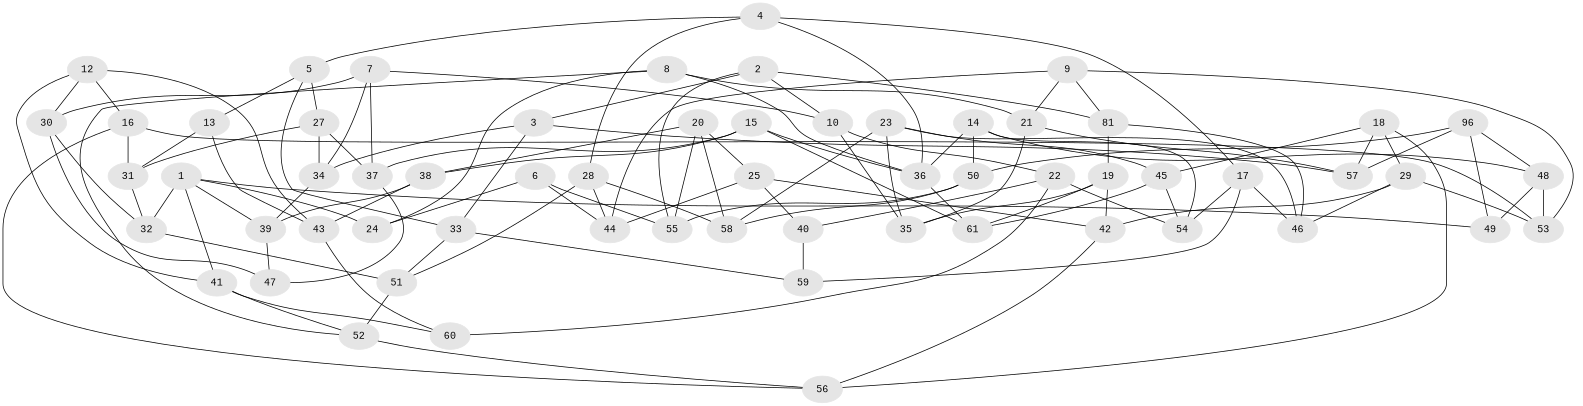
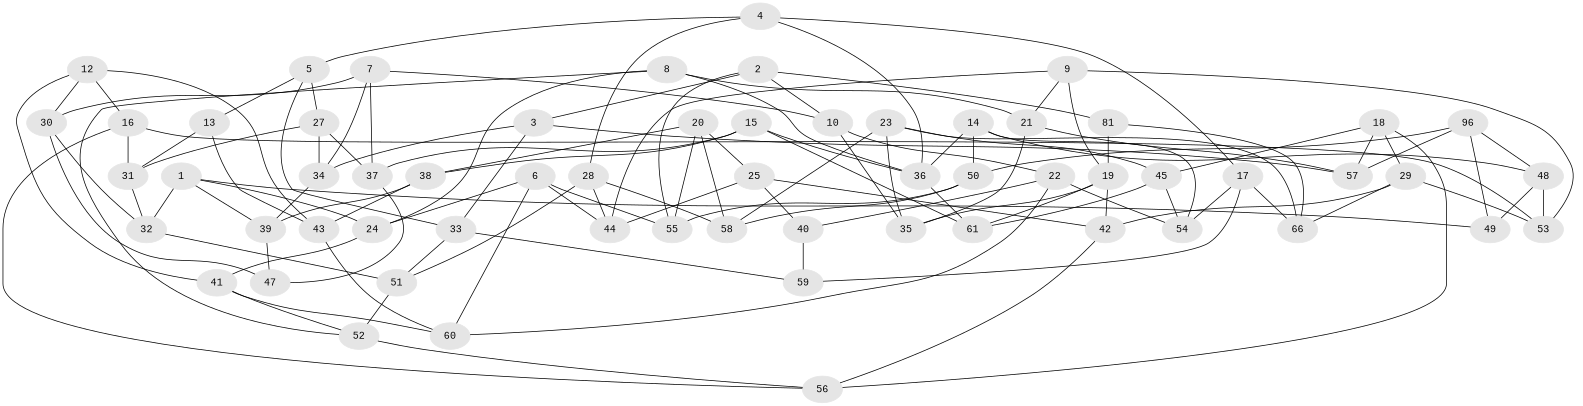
  graph {
    fontname="Liberation Mono"
    node [color=gray90 fontname="Liberation Mono" style=filled]
    edge [fontname="Liberation Mono"]
    1
    24
    32
    39
    49
    41
    51
    47
    2
    3
    10
    n12 [label=81]
    55
    33
    34
    57
    22
    35
    19
-   46
+   46 [label=66]
    59
    4
    5
    17
    28
    36
    13
    27
    54
    44
    58
    61
    43
    31
    37
    6
    60
    7
    30
    8
    21
    52
    56
    9
    53
    40
    42
    12
    16
    14
    48
    50
    15
    38
    18
    29
    45
    20
    25
    23
    n61 [label=96]
    1 -- 24
    1 -- 32
    1 -- 39
    1 -- 49
-   1 -- 41
+   24 -- 41
    32 -- 51
    39 -- 47
    41 -- 60
    41 -- 52
    51 -- 52
    2 -- 3
    2 -- 10
    2 -- n12
    2 -- 55
    3 -- 33
    3 -- 34
    3 -- 57
    10 -- 22
    10 -- 35
    n12 -- 19
    n12 -- 46
    33 -- 51
    33 -- 59
    34 -- 39
    22 -- 54
    22 -- 60
    22 -- 40
    19 -- 35
    19 -- 61
    19 -- 42
    4 -- 5
    4 -- 17
    4 -- 28
    4 -- 36
    5 -- 33
    5 -- 13
    5 -- 27
    17 -- 46
    17 -- 59
    17 -- 54
    28 -- 51
    28 -- 44
    28 -- 58
    36 -- 61
    13 -- 43
    13 -- 31
    27 -- 34
    27 -- 31
    27 -- 37
    43 -- 60
    31 -- 32
    37 -- 47
    6 -- 24
    6 -- 55
    6 -- 44
+   6 -- 60
    7 -- 10
    7 -- 34
    7 -- 37
    7 -- 30
    30 -- 32
    30 -- 47
    8 -- 24
    8 -- 36
    8 -- 21
    8 -- 52
    21 -- 57
    21 -- 35
    52 -- 56
-   9 -- n12
+   9 -- 19
    9 -- 44
    9 -- 21
    9 -- 53
    40 -- 59
    42 -- 56
    12 -- 41
    12 -- 43
    12 -- 30
    12 -- 16
    16 -- 31
    16 -- 56
    16 -- 53
    14 -- 36
    14 -- 54
    14 -- 48
    14 -- 50
    48 -- 49
    48 -- 53
    50 -- 55
    50 -- 58
    15 -- 36
    15 -- 61
    15 -- 37
    15 -- 38
    38 -- 39
    38 -- 43
    18 -- 57
    18 -- 56
    18 -- 29
    18 -- 45
    29 -- 46
    29 -- 53
    29 -- 42
    45 -- 54
    45 -- 61
    20 -- 55
    20 -- 58
    20 -- 38
    20 -- 25
    25 -- 44
    25 -- 40
    25 -- 42
    23 -- 35
    23 -- 46
    23 -- 58
    23 -- 45
    n61 -- 49
    n61 -- 57
    n61 -- 48
    n61 -- 50
  }
